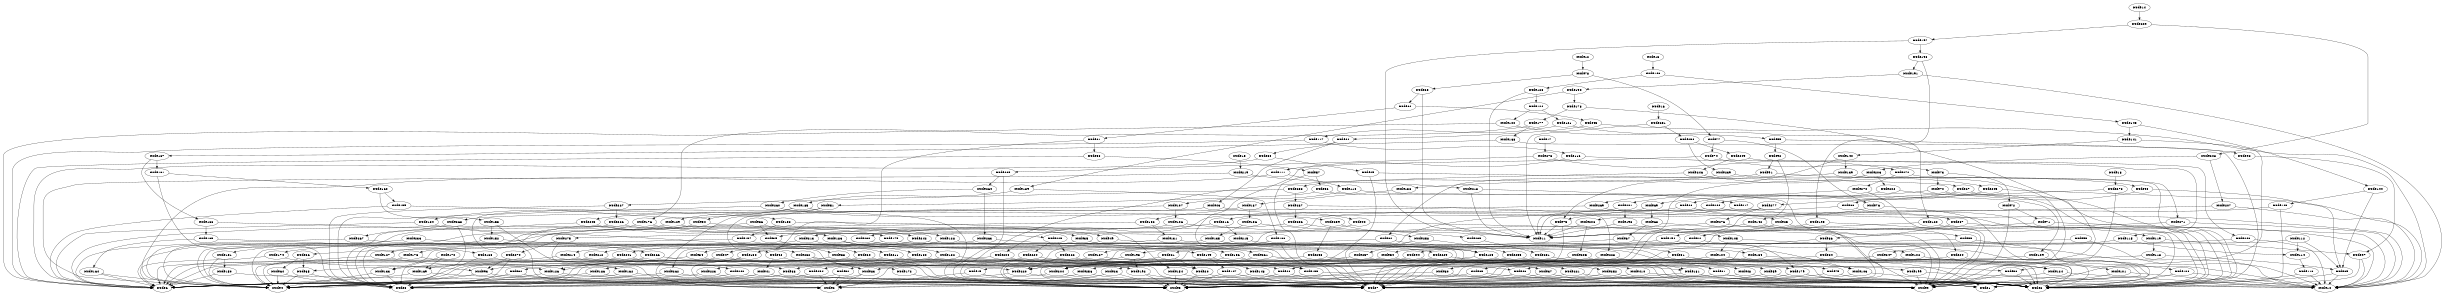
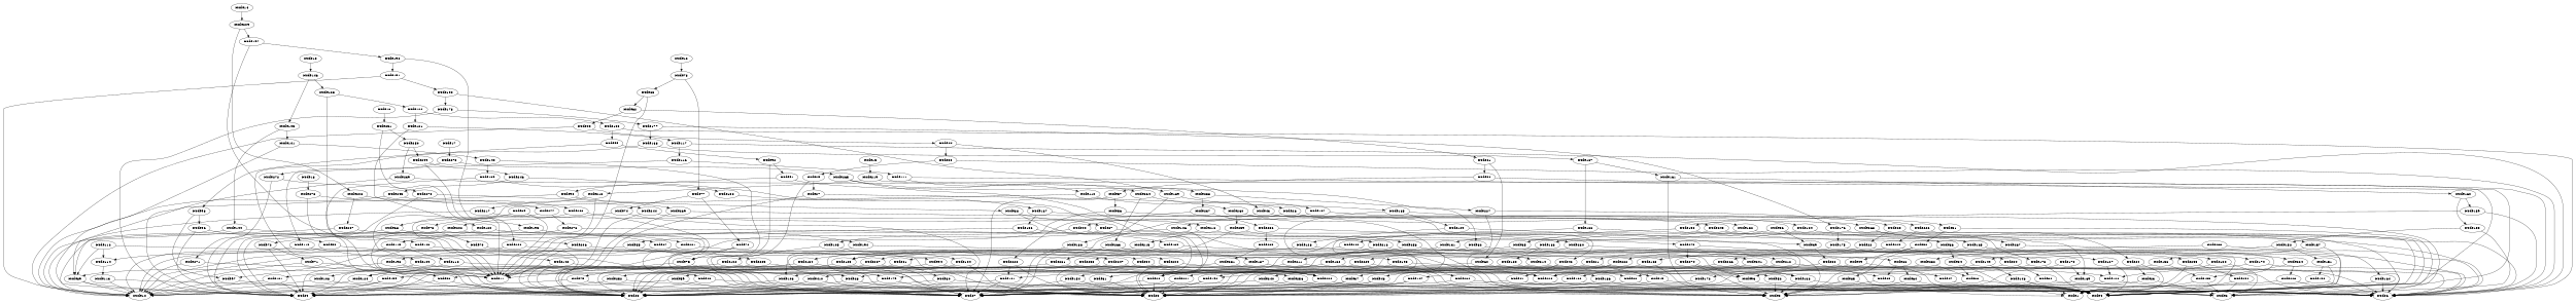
  digraph {
    edge [style=solid]
    Node12
    Node78
    Node63
    Node77
    Node11
    Node62
    Node74
    Node76
    Node13
    Node146
    Node123
    Node145
    Node122
    Node141
    Node144
    Node14
    Node209
    Node197
    Node208
    Node196
    Node203
    Node207
    Node15
    Node219
    Node4
    Node218
    Node217
    Node16
    Node251
    Node250
    Node239
    Node249
    Node17
    Node273
    Node265
    Node272
    Node5
    Node264
    Node270
    Node271
    Node18
    Node278
    Node53
    Node277
    Node9
    Node8
    Node276
    Node19
    Node2
    Node20
    Node21
    Node22
    Node1
    Node23
    Node24
    Node25
    Node26
    Node7
    Node27
    Node28
    Node29
    Node30
    Node6
    Node31
    Node32
    Node3
    Node33
    Node34
    Node35
    Node36
    Node39
    Node37
    Node38
    Node40
    Node41
    Node42
    Node43
    Node44
    Node45
    Node10
    Node46
    Node47
    Node48
    Node49
    Node50
    Node51
    Node52
    Node54
    Node55
    Node56
    Node57
    Node58
    Node59
    Node60
    Node61
    Node64
    Node65
    Node66
    Node67
    Node68
    Node69
    Node70
    Node71
    Node72
    Node73
    Node75
    Node79
    Node80
    Node81
    Node82
    Node83
    Node84
    Node85
    Node86
    Node87
    Node88
    Node89
    Node90
    Node91
    Node92
    Node93
    Node94
    Node95
+   Node96
    Node97
    Node98
    Node99
    Node100
    Node101
    Node102
    Node103
    Node104
    Node105
    Node106
    Node107
    Node108
    Node109
    Node110
    Node111
    Node112
    Node114
    Node113
    Node115
    Node116
    Node117
    Node118
    Node119
    Node120
    Node121
    Node124
    Node125
    Node126
    Node127
    Node128
    Node129
    Node130
    Node131
    Node132
    Node133
    Node134
    Node135
    Node136
    Node137
    Node138
    Node139
    Node140
    Node142
    Node143
    Node147
    Node148
    Node149
    Node150
    Node151
    Node152
    Node153
    Node154
    Node155
    Node156
    Node157
    Node158
    Node159
    Node160
    Node161
    Node162
    Node163
    Node164
    Node165
    Node166
    Node167
    Node168
    Node169
    Node170
    Node172
    Node173
    Node174
    Node175
    Node176
    Node177
    Node178
    Node179
    Node180
    Node181
    Node182
    Node183
    Node184
    Node185
    Node186
    Node187
    Node188
    Node189
    Node190
    Node191
    Node192
    Node193
    Node194
    Node195
    Node198
    Node199
    Node200
    Node201
    Node202
    Node204
    Node205
    Node206
    n225 [label=Node410]
    Node211
    Node212
    Node213
    Node214
    Node215
    Node216
    Node220
    Node221
    Node222
    Node223
    Node224
    Node225
    Node226
    Node227
    Node228
    Node229
    Node230
    Node231
    Node232
    Node233
    Node235
    Node236
    Node237
    Node238
    Node240
    Node241
    Node242
    Node243
    Node244
    Node245
    Node246
    Node247
    Node248
    Node252
    Node253
    Node254
    Node255
    Node256
    Node257
    Node258
    Node259
    Node260
    Node261
    Node262
    Node263
    Node266
    Node267
    Node268
    Node269
    Node274
    Node275
    Node12 -> Node78
    Node78 -> Node63
    Node78 -> Node77
    Node63 -> Node11
    Node63 -> Node62
    Node77 -> Node74
    Node77 -> Node76
    Node62 -> Node45
    Node62 -> Node61
    Node74 -> Node7
    Node74 -> Node73
    Node76 -> Node8
    Node76 -> Node75
    Node13 -> Node146
    Node146 -> Node123
    Node146 -> Node145
    Node123 -> Node11
    Node123 -> Node122
    Node145 -> Node141
    Node145 -> Node144
    Node122 -> Node100
    Node122 -> Node121
    Node141 -> Node9
    Node141 -> Node140
    Node144 -> Node89
    Node144 -> Node143
    Node14 -> Node209
    Node209 -> Node197
    Node209 -> Node208
    Node197 -> Node11
    Node197 -> Node196
    Node208 -> Node203
    Node208 -> Node207
    Node196 -> Node191
    Node196 -> Node195
    Node203 -> Node7
    Node203 -> Node202
    Node207 -> Node10
    Node207 -> Node206
    Node15 -> Node219
    Node219 -> Node4
    Node219 -> Node218
    Node218 -> Node11
    Node218 -> Node217
    Node217 -> Node10
    Node217 -> Node216
    Node16 -> Node251
    Node251 -> Node11
    Node251 -> Node250
    Node250 -> Node239
    Node250 -> Node249
    Node239 -> Node9
    Node239 -> Node238
    Node249 -> Node246
    Node249 -> Node248
    Node17 -> Node273
    Node273 -> Node265
    Node273 -> Node272
    Node265 -> Node5
    Node265 -> Node264
    Node272 -> Node270
    Node272 -> Node271
    Node264 -> Node260
    Node264 -> Node263
    Node270 -> Node9
    Node270 -> Node269
    Node271 -> Node11
    Node271 -> Node10
    Node18 -> Node278
    Node278 -> Node53
    Node278 -> Node277
    Node53 -> Node9
    Node53 -> Node8
    Node277 -> Node11
    Node277 -> Node276
    Node276 -> Node10
    Node276 -> Node275
    Node19 -> Node5
    Node19 -> Node2
    Node20 -> Node5
    Node20 -> Node9
    Node21 -> Node19
    Node21 -> Node20
    Node22 -> Node21
    Node22 -> Node1
    Node23 -> Node5
    Node23 -> Node2
    Node24 -> Node1
    Node24 -> Node23
    Node25 -> Node22
    Node25 -> Node24
    Node26 -> Node25
    Node26 -> Node7
    Node27 -> Node8
    Node27 -> Node26
    Node28 -> Node5
    Node28 -> Node9
    Node29 -> Node27
    Node29 -> Node28
    Node30 -> Node29
    Node30 -> Node6
    Node31 -> Node5
    Node31 -> Node8
    Node32 -> Node2
    Node32 -> Node3
    Node33 -> Node8
    Node33 -> Node6
    Node34 -> Node32
    Node34 -> Node33
    Node35 -> Node31
    Node35 -> Node34
    Node36 -> Node4
    Node36 -> Node35
    Node36 -> Node39
    Node39 -> Node38
    Node37 -> Node5
    Node37 -> Node8
    Node38 -> Node4
    Node38 -> Node37
    Node40 -> Node9
    Node40 -> Node39
    Node41 -> Node9
    Node41 -> Node6
    Node42 -> Node5
    Node42 -> Node41
    Node43 -> Node40
    Node43 -> Node42
    Node44 -> Node30
    Node44 -> Node43
    Node45 -> Node44
    Node45 -> Node10
    Node46 -> Node5
    Node46 -> Node9
    Node47 -> Node4
-   Node47 -> Node46
    Node48 -> Node5
    Node48 -> Node8
    Node49 -> Node47
    Node49 -> Node48
    Node50 -> Node3
    Node50 -> Node49
    Node51 -> Node2
    Node51 -> Node50
    Node52 -> Node2
    Node52 -> Node3
    Node54 -> Node53
    Node54 -> Node52
    Node55 -> Node10
    Node55 -> Node54
    Node56 -> Node51
    Node56 -> Node55
    Node57 -> Node7
    Node57 -> Node56
    Node58 -> Node6
    Node58 -> Node57
    Node59 -> Node7
    Node59 -> Node10
    Node60 -> Node6
    Node60 -> Node59
    Node61 -> Node58
    Node61 -> Node60
    Node64 -> Node4
    Node64 -> Node3
    Node65 -> Node4
    Node65 -> Node3
    Node66 -> Node64
    Node66 -> Node65
    Node67 -> Node10
    Node67 -> Node66
    Node68 -> Node9
    Node68 -> Node67
    Node69 -> Node11
    Node69 -> Node68
    Node70 -> Node8
-   Node70 -> Node69
    Node71 -> Node11
    Node71 -> Node10
    Node72 -> Node9
    Node72 -> Node71
    Node73 -> Node70
    Node73 -> Node72
    Node75 -> Node11
    Node75 -> Node7
    Node79 -> Node5
    Node79 -> Node10
    Node80 -> Node8
    Node80 -> Node3
    Node81 -> Node79
    Node81 -> Node80
    Node82 -> Node2
    Node82 -> Node81
    Node83 -> Node2
    Node83 -> Node3
    Node84 -> Node1
    Node84 -> Node83
    Node85 -> Node1
    Node85 -> Node3
    Node86 -> Node84
    Node86 -> Node85
    Node87 -> Node8
    Node87 -> Node86
    Node88 -> Node5
    Node88 -> Node87
    Node89 -> Node9
    Node89 -> Node10
    Node90 -> Node88
    Node90 -> Node89
    Node91 -> Node82
    Node91 -> Node90
    Node92 -> Node7
    Node92 -> Node91
    Node93 -> Node4
    Node93 -> Node5
    Node94 -> Node8
    Node94 -> Node93
    Node95 -> Node10
    Node95 -> Node94
+   Node96 -> Node9
+   Node96 -> Node95
    Node97 -> Node8
    Node97 -> Node10
+   Node98 -> Node96
    Node98 -> Node97
    Node99 -> Node92
    Node99 -> Node98
    Node100 -> Node6
    Node100 -> Node99
    Node101 -> Node9
    Node101 -> Node10
    Node102 -> Node5
    Node102 -> Node101
    Node103 -> Node8
    Node103 -> Node7
    Node104 -> Node5
    Node104 -> Node103
    Node105 -> Node102
    Node105 -> Node104
    Node106 -> Node3
    Node106 -> Node105
    Node107 -> Node2
    Node107 -> Node106
    Node108 -> Node8
    Node108 -> Node10
    Node109 -> Node46
    Node109 -> Node108
    Node110 -> Node107
    Node110 -> Node109
    Node111 -> Node4
    Node111 -> Node110
    Node112 -> Node5
    Node112 -> Node89
    Node112 -> Node114
    Node114 -> Node113
    Node113 -> Node8
    Node113 -> Node10
    Node115 -> Node7
    Node115 -> Node114
    Node116 -> Node111
    Node116 -> Node115
    Node117 -> Node6
    Node117 -> Node116
    Node118 -> Node5
    Node118 -> Node89
    Node119 -> Node97
    Node119 -> Node118
    Node120 -> Node7
    Node120 -> Node119
    Node121 -> Node117
    Node121 -> Node120
    Node124 -> Node7
    Node124 -> Node10
    Node125 -> Node5
    Node125 -> Node124
    Node126 -> Node7
    Node126 -> Node6
    Node127 -> Node4
    Node127 -> Node126
    Node128 -> Node125
    Node128 -> Node127
    Node129 -> Node3
    Node129 -> Node128
    Node130 -> Node2
    Node130 -> Node126
    Node131 -> Node125
    Node131 -> Node130
    Node132 -> Node4
    Node132 -> Node131
    Node133 -> Node4
    Node133 -> Node3
    Node134 -> Node5
    Node134 -> Node124
    Node135 -> Node133
    Node135 -> Node134
    Node136 -> Node11
    Node136 -> Node135
    Node137 -> Node132
    Node137 -> Node136
    Node138 -> Node137
    Node139 -> Node8
    Node139 -> Node138
    Node140 -> Node75
    Node140 -> Node139
    Node142 -> Node11
    Node142 -> Node7
    Node143 -> Node8
    Node143 -> Node142
    Node147 -> Node5
    Node147 -> Node7
    Node148 -> Node4
    Node148 -> Node1
    Node149 -> Node147
    Node149 -> Node148
    Node150 -> Node5
    Node150 -> Node6
    Node151 -> Node4
    Node151 -> Node150
    Node152 -> Node149
    Node152 -> Node151
    Node153 -> Node2
    Node153 -> Node152
    Node154 -> Node5
    Node154 -> Node7
    Node155 -> Node2
    Node155 -> Node1
    Node156 -> Node5
    Node156 -> Node155
    Node157 -> Node4
    Node157 -> Node156
    Node158 -> Node154
    Node158 -> Node157
    Node159 -> Node6
    Node159 -> Node158
    Node160 -> Node153
    Node160 -> Node159
    Node161 -> Node3
    Node161 -> Node160
    Node162 -> Node4
    Node162 -> Node7
    Node163 -> Node3
    Node163 -> Node162
    Node164 -> Node4
    Node164 -> Node6
    Node165 -> Node163
    Node165 -> Node164
    Node166 -> Node5
    Node166 -> Node165
    Node167 -> Node161
    Node167 -> Node166
    Node168 -> Node8
    Node168 -> Node167
    Node169 -> Node7
    Node169 -> Node6
    Node170 -> Node3
    Node170 -> Node169
    Node172 -> Node5
    Node173 -> Node4
    Node173 -> Node172
    Node174 -> Node6
    Node174 -> Node93
    Node175 -> Node7
    Node175 -> Node174
    Node176 -> Node173
    Node176 -> Node175
    Node177 -> Node168
    Node177 -> Node176
    Node178 -> Node9
    Node178 -> Node177
    Node179 -> Node8
    Node179 -> Node7
    Node180 -> Node4
    Node180 -> Node179
    Node181 -> Node8
    Node181 -> Node7
    Node182 -> Node3
    Node182 -> Node181
    Node183 -> Node180
    Node183 -> Node182
    Node184 -> Node6
    Node184 -> Node183
    Node185 -> Node5
    Node185 -> Node129
    Node185 -> Node184
    Node186 -> Node5
    Node186 -> Node6
    Node187 -> Node8
    Node187 -> Node186
    Node188 -> Node7
    Node188 -> Node187
    Node189 -> Node185
    Node189 -> Node188
    Node190 -> Node178
    Node190 -> Node189
    Node191 -> Node10
    Node191 -> Node190
    Node192 -> Node5
    Node192 -> Node7
    Node193 -> Node33
    Node193 -> Node192
    Node194 -> Node179
    Node194 -> Node193
    Node195 -> Node9
    Node195 -> Node194
    Node198 -> Node11
    Node198 -> Node9
    Node199 -> Node9
    Node199 -> Node10
    Node200 -> Node6
    Node200 -> Node199
    Node201 -> Node198
    Node201 -> Node200
    Node202 -> Node8
    Node202 -> Node201
    Node204 -> Node8
    Node204 -> Node6
    Node205 -> Node9
    Node205 -> Node204
    Node206 -> Node11
    Node206 -> Node205
    n225 -> Node8
    n225 -> Node7
    Node211 -> Node3
    Node211 -> n225
    Node212 -> Node28
    Node212 -> Node6
    Node213 -> Node211
    Node213 -> Node212
    Node214 -> Node20
    Node214 -> Node6
    Node215 -> Node103
    Node215 -> Node214
    Node216 -> Node213
    Node216 -> Node215
    Node220 -> Node7
    Node220 -> Node6
    Node221 -> Node5
    Node221 -> Node8
    Node222 -> Node220
    Node222 -> Node221
    Node223 -> Node7
    Node223 -> Node6
    Node224 -> Node155
    Node224 -> Node223
    Node225 -> Node222
    Node225 -> Node224
    Node226 -> Node4
    Node226 -> Node225
    Node227 -> Node3
    Node227 -> Node226
    Node228 -> Node5
    Node228 -> Node181
    Node229 -> Node8
    Node229 -> Node126
    Node230 -> Node4
    Node230 -> Node229
    Node231 -> Node8
    Node231 -> Node220
    Node232 -> Node7
    Node232 -> Node83
    Node233 -> Node6
    Node233 -> Node232
    Node235 -> Node231
    Node236 -> Node230
    Node236 -> Node235
    Node237 -> Node228
    Node237 -> Node236
    Node238 -> Node227
    Node238 -> Node237
    Node240 -> Node4
    Node240 -> Node9
    Node241 -> Node65
    Node241 -> Node240
    Node242 -> Node7
    Node242 -> Node241
    Node243 -> Node6
    Node243 -> Node242
    Node244 -> Node8
    Node244 -> Node243
    Node245 -> Node10
    Node245 -> Node244
    Node246 -> Node5
    Node246 -> Node245
    Node247 -> Node8
    Node247 -> Node220
    Node248 -> Node10
    Node248 -> Node247
    Node252 -> Node9
    Node252 -> Node7
    Node253 -> Node204
    Node253 -> Node252
    Node254 -> Node4
    Node254 -> Node2
    Node255 -> Node1
    Node255 -> Node254
    Node256 -> Node8
    Node256 -> Node6
    Node257 -> Node9
    Node257 -> Node256
    Node258 -> Node255
    Node258 -> Node257
    Node259 -> Node253
    Node259 -> Node258
    Node260 -> Node3
    Node260 -> Node259
    Node261 -> Node9
    Node261 -> Node204
    Node262 -> Node4
    Node262 -> Node7
    Node263 -> Node261
    Node263 -> Node262
    Node266 -> Node133
    Node266 -> Node192
    Node267 -> Node6
    Node267 -> Node266
    Node268 -> Node169
    Node268 -> Node267
    Node269 -> Node8
    Node269 -> Node268
    Node274 -> Node3
    Node274 -> Node93
    Node275 -> Node220
    Node275 -> Node274
  }
